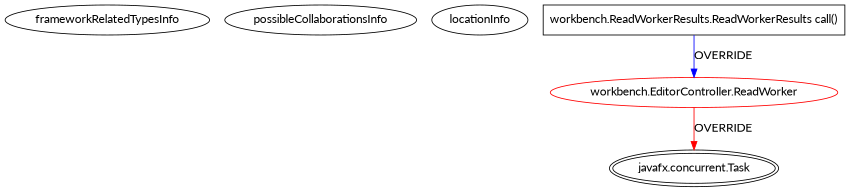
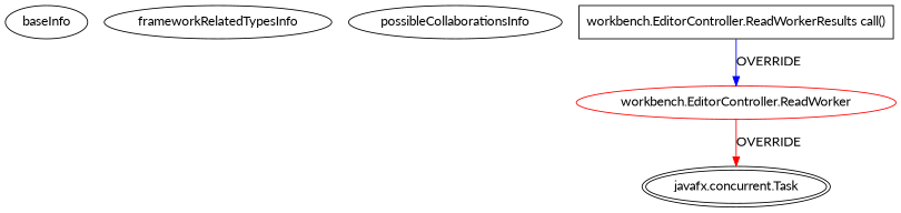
  digraph {
    fontname=Lato
    node [fontname=Lato]
    edge [fontname=Lato]
+   baseInfo [category=extension_graph graphId=2578 isAnonymous=false possibleRelation=false]
    frameworkRelatedTypesInfo [0="javafx.concurrent.Task"]
    possibleCollaborationsInfo
-   locationInfo [contextSignature=ReadWorker filePath="/dougdew-Workbench/Workbench-master/src/workbench/EditorController.java" graphId=2578 projectName="dougdew-Workbench"]
    n5 [color=red isFrameworkType=false label="workbench.EditorController.ReadWorker" vertexType=ROOT_CLIENT_CLASS_DECLARATION]
    n6 [isFrameworkType=true label="javafx.concurrent.Task" peripheries=2 vertexType=FRAMEWORK_CLASS_TYPE]
-   n7 [isFrameworkType=false label="workbench.ReadWorkerResults.ReadWorkerResults call()" shape=box vertexType=OVERRIDING_METHOD_DECLARATION]
+   n7 [isFrameworkType=false label="workbench.EditorController.ReadWorkerResults call()" shape=box vertexType=OVERRIDING_METHOD_DECLARATION]
    n5 -> n6 [color=red label=OVERRIDE]
    n7 -> n5 [color=blue label=OVERRIDE]
  }
